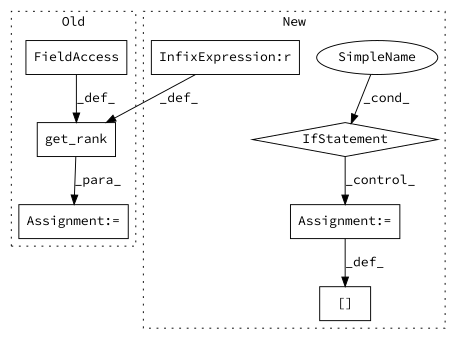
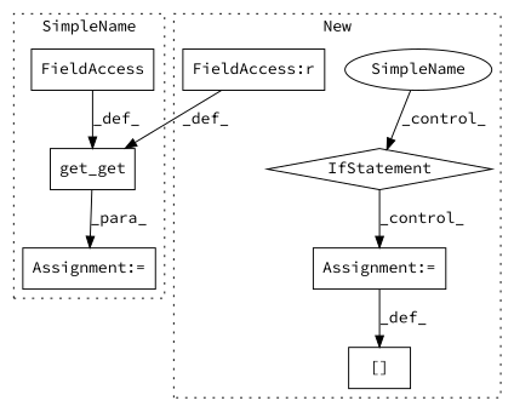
  digraph {
    fontname="Source Code Pro"
    node [a=7 fontname="Source Code Pro" l=1 shape=box]
    edge [fontname="Source Code Pro"]
-   n1 [a=32 l=10 label=get_rank s=1461]
+   n1 [a=32 l=10 label=get_get s=1461]
    n2 [a=22 l=17 label=FieldAccess s=1443]
    n3 [label="Assignment:=" s=1442]
    n4 [a=25 l="4,2" label=IfStatement s="1904,1920" shape=diamond]
-   n5 [a=27 l=4 label="InfixExpression:r" s=1912]
+   n5 [a=27 l=4 label="FieldAccess:r" s=1912]
    n6 [a=42 label=SimpleName shape=ellipse l=""]
    n7 [label="Assignment:=" s=1984]
    n8 [a=2 l="4,1" label="[]" s="1966,1983"]
    subgraph cluster_1 {
-     label=Old
+     label=SimpleName
      style=dotted
      n1
      n2
      n3
    }
    subgraph cluster_2 {
      label=New
      style=dotted
      n4
      n5
      n6
      n7
      n8
    }
    n1 -> n3 [label=_para_]
    n2 -> n1 [label=_def_]
    n4 -> n7 [label=_control_]
    n5 -> n1 [label=_def_]
-   n6 -> n4 [label=_cond_]
+   n6 -> n4 [label=_control_]
    n7 -> n8 [label=_def_]
  }
